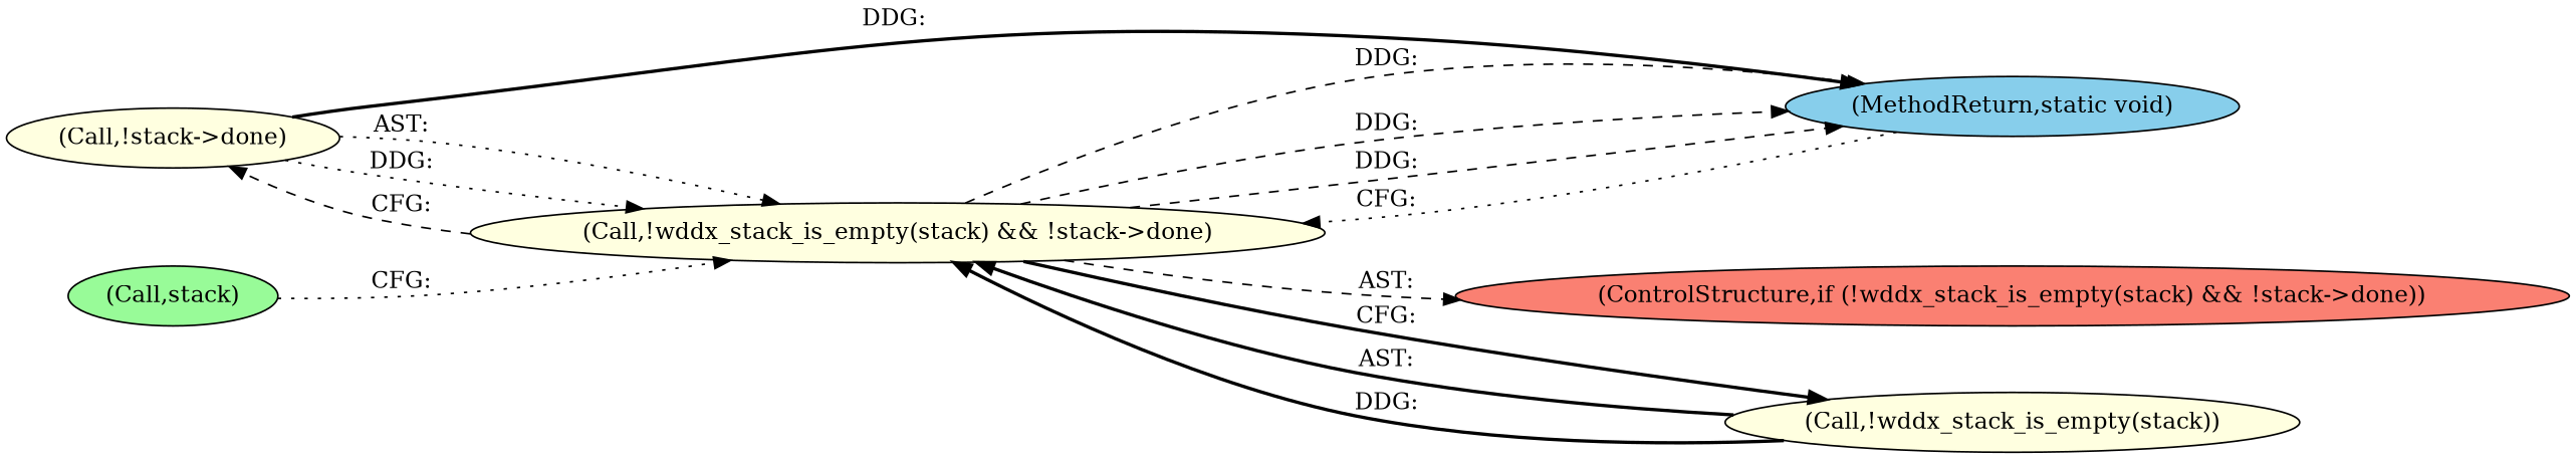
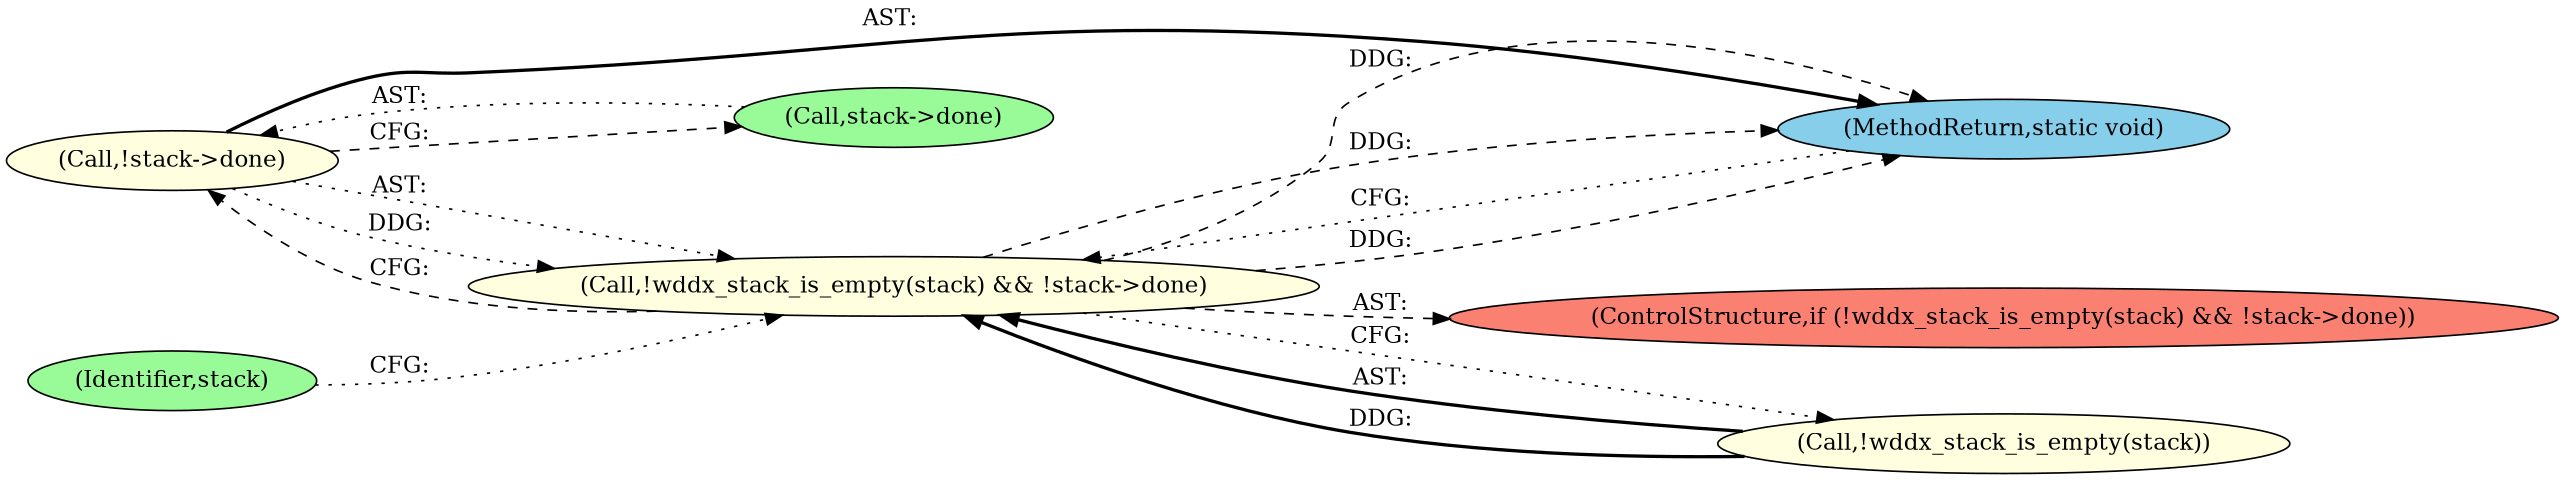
  digraph {
    rankdir=LR
    node [fillcolor=lightyellow style=filled]
    edge [style=dotted]
    n1 [label="(Call,!stack->done)"]
    n2 [label="(Call,!wddx_stack_is_empty(stack) && !stack->done)"]
    n3 [fillcolor=skyblue label="(MethodReturn,static void)"]
+   n4 [fillcolor=palegreen label="(Call,stack->done)"]
    n5 [label="(Call,!wddx_stack_is_empty(stack))"]
    n6 [fillcolor=salmon label="(ControlStructure,if (!wddx_stack_is_empty(stack) && !stack->done))"]
-   n7 [fillcolor=palegreen label="(Call,stack)"]
+   n7 [fillcolor=palegreen label="(Identifier,stack)"]
    n1 -> n2 [label="AST: "]
    n1 -> n2 [label="DDG: "]
-   n1 -> n3 [label="DDG: " style=bold]
+   n1 -> n3 [label="AST: " style=bold]
+   n1 -> n4 [label="CFG: " style=dashed]
    n2 -> n1 [label="CFG: " style=dashed]
    n2 -> n3 [label="DDG: " style=dashed]
    n2 -> n3 [label="DDG: " style=dashed]
    n2 -> n3 [label="DDG: " style=dashed]
-   n2 -> n5 [label="CFG: " style=bold]
+   n2 -> n5 [label="CFG: "]
    n2 -> n6 [label="AST: " style=dashed]
    n3 -> n2 [label="CFG: "]
+   n4 -> n1 [label="AST: "]
    n5 -> n2 [label="AST: " style=bold]
    n5 -> n2 [label="DDG: " style=bold]
    n7 -> n2 [label="CFG: "]
  }
